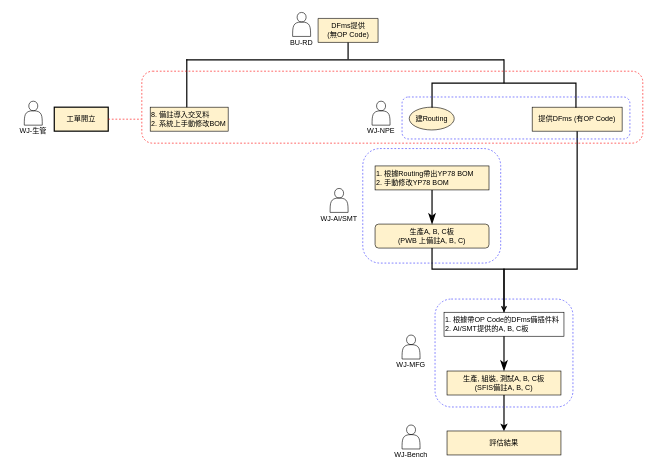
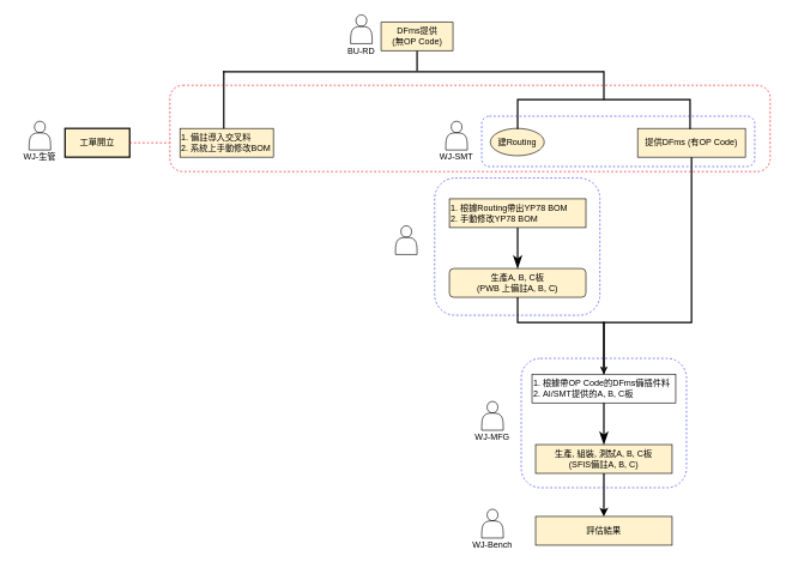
  <mxCell id="0" />
  <mxCell id="1" parent="0" />
  <mxCell id="2" value="" style="group" vertex="1" connectable="0" parent="1"><mxGeometry x="20" y="20" width="1051.5" height="748" as="geometry" /></mxCell>
  <mxCell id="3" value="" style="verticalLabelPosition=bottom;verticalAlign=top;html=1;shape=mxgraph.basic.rect;fillColor2=none;strokeWidth=1;size=20;indent=5;fillColor=#fff2cc;strokeColor=#000000;shadow=0;gradientColor=none;" vertex="1" parent="2"><mxGeometry x="510" y="10" width="100" height="40" as="geometry" /></mxCell>
  <mxCell id="4" value="DFms提供 &lt;br&gt;(無OP Code)" style="text;html=1;resizable=0;autosize=1;align=center;verticalAlign=middle;points=[];fillColor=#fff2cc;strokeColor=none;rounded=0;shadow=0;" vertex="1" parent="2"><mxGeometry x="520" y="15" width="80" height="30" as="geometry" /></mxCell>
- <mxCell id="5" value="&lt;div&gt;&lt;span&gt;8. 備註導入交叉料&lt;/span&gt;&lt;/div&gt;2. 系統上手動修改BOM" style="rounded=0;whiteSpace=wrap;html=1;shadow=0;strokeColor=#000000;fillColor=#fff2cc;align=left;" vertex="1" parent="2"><mxGeometry x="230" y="158" width="130" height="40" as="geometry" /></mxCell>
+ <mxCell id="5" value="&lt;div&gt;&lt;span&gt;1. 備註導入交叉料&lt;/span&gt;&lt;/div&gt;2. 系統上手動修改BOM" style="rounded=0;whiteSpace=wrap;html=1;shadow=0;strokeColor=#000000;fillColor=#fff2cc;align=left;" vertex="1" parent="2"><mxGeometry x="230" y="158" width="130" height="40" as="geometry" /></mxCell>
  <mxCell id="6" value="" style="shape=actor;whiteSpace=wrap;html=1;shadow=0;strokeColor=#000000;gradientColor=none;" vertex="1" parent="2"><mxGeometry x="467.5" width="30" height="40" as="geometry" /></mxCell>
  <mxCell id="7" value="BU-RD" style="text;html=1;strokeColor=none;fillColor=none;align=center;verticalAlign=middle;whiteSpace=wrap;rounded=0;shadow=0;" vertex="1" parent="2"><mxGeometry x="455" y="40" width="55" height="20" as="geometry" /></mxCell>
  <mxCell id="8" value="" style="shape=actor;whiteSpace=wrap;html=1;shadow=0;strokeColor=#000000;gradientColor=none;" vertex="1" parent="2"><mxGeometry x="20" y="148" width="30" height="40" as="geometry" /></mxCell>
  <mxCell id="9" value="WJ-生管" style="text;html=1;strokeColor=none;fillColor=none;align=center;verticalAlign=middle;whiteSpace=wrap;rounded=0;shadow=0;" vertex="1" parent="2"><mxGeometry y="188" width="70" height="20" as="geometry" /></mxCell>
  <mxCell id="10" value="&lt;div&gt;&lt;span&gt;建Routing&lt;/span&gt;&lt;/div&gt;" style="ellipse;whiteSpace=wrap;html=1;shadow=0;strokeColor=#000000;fillColor=#fff2cc;align=center;" vertex="1" parent="2"><mxGeometry x="662" y="158" width="75" height="38" as="geometry" /></mxCell>
  <mxCell id="11" value="" style="shape=actor;whiteSpace=wrap;html=1;shadow=0;strokeColor=#000000;gradientColor=none;" vertex="1" parent="2"><mxGeometry x="600" y="148" width="30" height="40" as="geometry" /></mxCell>
- <mxCell id="12" value="WJ-NPE" style="text;html=1;strokeColor=none;fillColor=none;align=center;verticalAlign=middle;whiteSpace=wrap;rounded=0;shadow=0;" vertex="1" parent="2"><mxGeometry x="580" y="188" width="70" height="20" as="geometry" /></mxCell>
+ <mxCell id="12" value="WJ-SMT" style="text;html=1;strokeColor=none;fillColor=none;align=center;verticalAlign=middle;whiteSpace=wrap;rounded=0;shadow=0;" vertex="1" parent="2"><mxGeometry x="580" y="188" width="70" height="20" as="geometry" /></mxCell>
  <mxCell id="13" value="" style="shape=actor;whiteSpace=wrap;html=1;shadow=0;strokeColor=#000000;gradientColor=none;" vertex="1" parent="2"><mxGeometry x="530" y="293.5" width="30" height="40" as="geometry" /></mxCell>
- <mxCell id="14" value="WJ-AI/SMT" style="text;html=1;strokeColor=none;fillColor=none;align=center;verticalAlign=middle;whiteSpace=wrap;rounded=0;shadow=0;" vertex="1" parent="2"><mxGeometry x="510" y="333.5" width="70" height="22" as="geometry" /></mxCell>
  <mxCell id="15" value="" style="shape=actor;whiteSpace=wrap;html=1;shadow=0;strokeColor=#000000;gradientColor=none;" vertex="1" parent="2"><mxGeometry x="650" y="538" width="30" height="40" as="geometry" /></mxCell>
  <mxCell id="16" value="WJ-MFG" style="text;html=1;strokeColor=none;fillColor=none;align=center;verticalAlign=middle;whiteSpace=wrap;rounded=0;shadow=0;" vertex="1" parent="2"><mxGeometry x="630" y="578" width="70" height="20" as="geometry" /></mxCell>
  <mxCell id="17" value="生產A, B, C板&lt;br&gt;(PWB 上備註A, B, C)" style="whiteSpace=wrap;html=1;shadow=0;strokeColor=#000000;fillColor=#fff2cc;align=center;rounded=1;" vertex="1" parent="2"><mxGeometry x="605" y="353" width="190" height="40" as="geometry" /></mxCell>
  <mxCell id="18" value="1. 根據帶OP Code的DFms備插件料&lt;br&gt;2. AI/SMT提供的A, B, C板" style="rounded=0;whiteSpace=wrap;html=1;shadow=0;strokeColor=#000000;fillColor=#ffffff;align=left;" vertex="1" parent="2"><mxGeometry x="720" y="500" width="200" height="40" as="geometry" /></mxCell>
  <mxCell id="19" value="生產, 組裝, 測試A, B, C板&lt;br&gt;(SFIS備註A, B, C)" style="rounded=0;whiteSpace=wrap;html=1;shadow=0;strokeColor=#000000;fillColor=#fff2cc;align=center;" vertex="1" parent="2"><mxGeometry x="725" y="598" width="190" height="40" as="geometry" /></mxCell>
  <mxCell id="20" value="" style="endArrow=classic;html=1;entryX=0.5;entryY=0;entryDx=0;entryDy=0;strokeWidth=2;" edge="1" parent="2"><mxGeometry width="50" height="50" relative="1" as="geometry"><mxPoint x="820" y="638" as="sourcePoint" /><mxPoint x="820" y="698" as="targetPoint" /></mxGeometry></mxCell>
  <mxCell id="21" value="評估結果" style="rounded=0;whiteSpace=wrap;html=1;shadow=0;strokeColor=#000000;fillColor=#fff2cc;align=center;" vertex="1" parent="2"><mxGeometry x="725" y="698" width="190" height="40" as="geometry" /></mxCell>
  <mxCell id="22" value="" style="shape=actor;whiteSpace=wrap;html=1;shadow=0;strokeColor=#000000;gradientColor=none;" vertex="1" parent="2"><mxGeometry x="650" y="688" width="30" height="40" as="geometry" /></mxCell>
  <mxCell id="23" value="WJ-Bench" style="text;html=1;strokeColor=none;fillColor=none;align=center;verticalAlign=middle;whiteSpace=wrap;rounded=0;shadow=0;" vertex="1" parent="2"><mxGeometry x="630" y="728" width="70" height="20" as="geometry" /></mxCell>
  <mxCell id="24" value="" style="rounded=1;whiteSpace=wrap;html=1;shadow=0;strokeColor=#3333FF;gradientColor=#ffffff;fillColor=none;dashed=1;" vertex="1" parent="2"><mxGeometry x="584.5" y="227" width="230" height="191" as="geometry" /></mxCell>
  <mxCell id="25" value="" style="rounded=1;whiteSpace=wrap;html=1;shadow=0;strokeColor=#3333FF;gradientColor=#ffffff;fillColor=none;dashed=1;" vertex="1" parent="2"><mxGeometry x="705" y="478" width="230" height="180" as="geometry" /></mxCell>
  <mxCell id="26" value="&lt;span style=&quot;text-align: left ; white-space: normal&quot;&gt;提供DFms (有OP Code)&lt;/span&gt;" style="rounded=0;whiteSpace=wrap;html=1;shadow=0;strokeColor=#000000;fillColor=#fff2cc;" vertex="1" parent="2"><mxGeometry x="867" y="158" width="150" height="40" as="geometry" /></mxCell>
  <mxCell id="27" value="1. 根據Routing帶出YP78 BOM&lt;br&gt;2. 手動修改YP78 BOM" style="rounded=0;whiteSpace=wrap;html=1;shadow=0;strokeColor=#000000;fillColor=#fff2cc;align=left;" vertex="1" parent="2"><mxGeometry x="605" y="256" width="190" height="40" as="geometry" /></mxCell>
  <mxCell id="28" value="" style="shape=partialRectangle;whiteSpace=wrap;html=1;bottom=1;right=1;left=1;top=0;fillColor=none;routingCenterX=-0.5;shadow=0;strokeColor=#000000;direction=west;strokeWidth=2;" vertex="1" parent="2"><mxGeometry x="700" y="118" width="240" height="40" as="geometry" /></mxCell>
  <mxCell id="29" value="" style="endArrow=classicThin;endFill=1;endSize=12;html=1;strokeWidth=2;exitX=0.5;exitY=1;exitDx=0;exitDy=0;startArrow=none;startFill=0;entryX=0.5;entryY=0;entryDx=0;entryDy=0;" edge="1" parent="2" source="27" target="17"><mxGeometry width="160" relative="1" as="geometry"><mxPoint x="709.5" y="206.0" as="sourcePoint" /><mxPoint x="710" y="248" as="targetPoint" /></mxGeometry></mxCell>
  <mxCell id="30" value="" style="edgeStyle=elbowEdgeStyle;elbow=vertical;endArrow=open;html=1;strokeWidth=2;entryX=0.5;entryY=0;entryDx=0;entryDy=0;exitX=0.5;exitY=1;exitDx=0;exitDy=0;rounded=0;" edge="1" parent="2" source="26" target="18"><mxGeometry width="50" height="50" relative="1" as="geometry"><mxPoint x="160" y="748" as="sourcePoint" /><mxPoint x="210" y="698" as="targetPoint" /><Array as="points"><mxPoint x="890" y="428" /></Array></mxGeometry></mxCell>
  <mxCell id="31" value="" style="edgeStyle=elbowEdgeStyle;elbow=vertical;endArrow=none;html=1;strokeWidth=2;entryX=0.5;entryY=0;entryDx=0;entryDy=0;exitX=0.5;exitY=1;exitDx=0;exitDy=0;rounded=0;" edge="1" parent="2" source="17" target="18"><mxGeometry width="50" height="50" relative="1" as="geometry"><mxPoint x="160" y="748" as="sourcePoint" /><mxPoint x="210" y="698" as="targetPoint" /><Array as="points"><mxPoint x="760" y="428" /></Array></mxGeometry></mxCell>
  <mxCell id="32" value="" style="endArrow=classicThin;endFill=1;endSize=12;html=1;strokeWidth=2;exitX=0.5;exitY=1;exitDx=0;exitDy=0;" edge="1" parent="2" source="18"><mxGeometry width="160" relative="1" as="geometry"><mxPoint x="160" y="698" as="sourcePoint" /><mxPoint x="820" y="598" as="targetPoint" /></mxGeometry></mxCell>
  <mxCell id="33" value="" style="rounded=1;whiteSpace=wrap;html=1;shadow=0;strokeColor=#3333FF;gradientColor=#ffffff;fillColor=none;dashed=1;" vertex="1" parent="2"><mxGeometry x="650" y="141" width="380" height="70" as="geometry" /></mxCell>
  <mxCell id="34" value="" style="line;strokeWidth=2;direction=south;html=1;shadow=0;fillColor=none;gradientColor=#ffffff;" vertex="1" parent="2"><mxGeometry x="555" y="50" width="10" height="28" as="geometry" /></mxCell>
  <mxCell id="35" value="" style="line;strokeWidth=2;html=1;shadow=0;fillColor=none;gradientColor=#ffffff;" vertex="1" parent="2"><mxGeometry x="290" y="74" width="530" height="10" as="geometry" /></mxCell>
  <mxCell id="36" value="" style="line;strokeWidth=2;direction=south;html=1;shadow=0;fillColor=none;gradientColor=#ffffff;" vertex="1" parent="2"><mxGeometry x="286" y="78" width="10" height="80" as="geometry" /></mxCell>
  <mxCell id="37" value="" style="line;strokeWidth=2;direction=south;html=1;shadow=0;fillColor=none;gradientColor=#ffffff;" vertex="1" parent="2"><mxGeometry x="815" y="78" width="10" height="40" as="geometry" /></mxCell>
  <mxCell id="38" value="" style="rounded=1;whiteSpace=wrap;html=1;shadow=0;strokeColor=#FF0000;gradientColor=#ffffff;fillColor=none;dashed=1;" vertex="1" parent="2"><mxGeometry x="216" y="98" width="835.5" height="120" as="geometry" /></mxCell>
  <mxCell id="39" value="工單開立" style="rounded=0;whiteSpace=wrap;html=1;shadow=0;strokeColor=#000000;strokeWidth=2;fillColor=#fff2cc;" vertex="1" parent="2"><mxGeometry x="70" y="158" width="90" height="40" as="geometry" /></mxCell>
  <mxCell id="40" value="" style="endArrow=none;endFill=0;endSize=12;html=1;strokeWidth=1;entryX=-0.001;entryY=0.667;entryDx=0;entryDy=0;entryPerimeter=0;dashed=1;strokeColor=#FF0000;" edge="1" parent="2" target="38"><mxGeometry width="160" relative="1" as="geometry"><mxPoint x="160" y="178" as="sourcePoint" /><mxPoint x="286" y="238" as="targetPoint" /></mxGeometry></mxCell>
